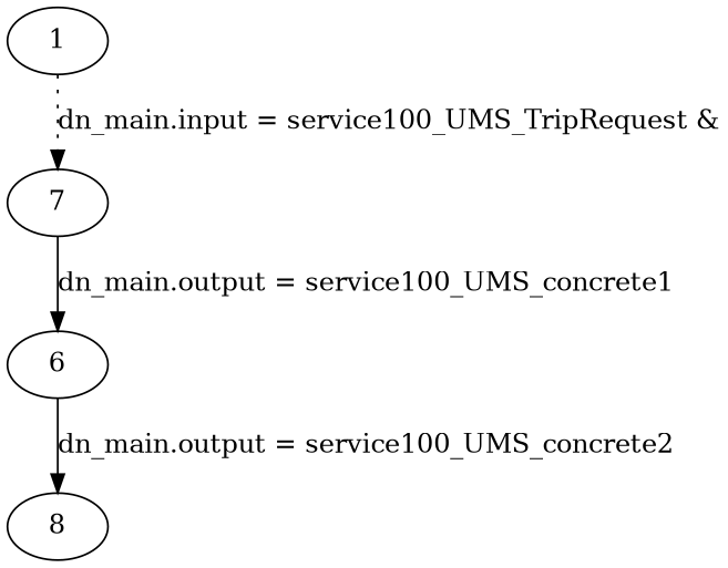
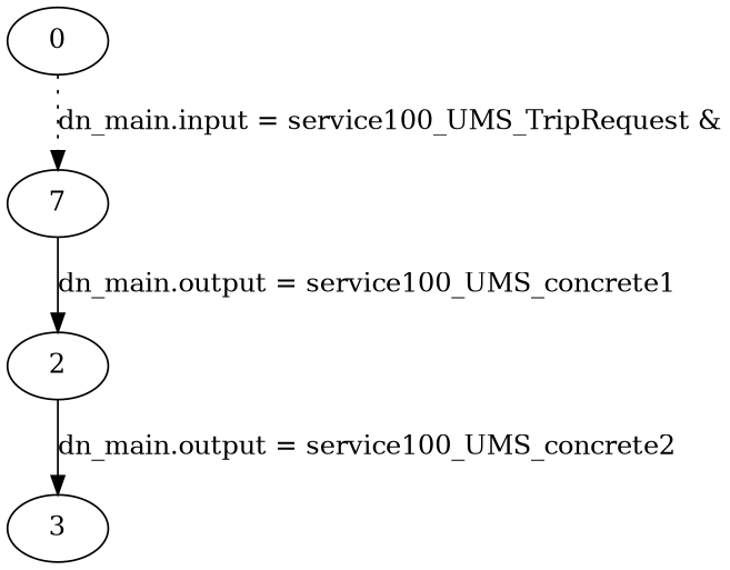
  digraph {
    n1 [label=7]
-   0 [label=1]
-   2 [label=6]
-   3 [label=8]
+   0
+   2
+   3
    n1 -> 2 [label="dn_main.output = service100_UMS_concrete1"]
    0 -> n1 [label="dn_main.input = service100_UMS_TripRequest &\n" style=dotted]
    2 -> 3 [label="dn_main.output = service100_UMS_concrete2"]
  }
